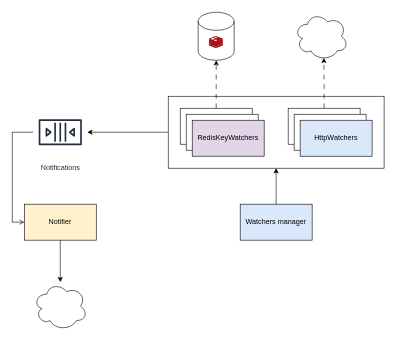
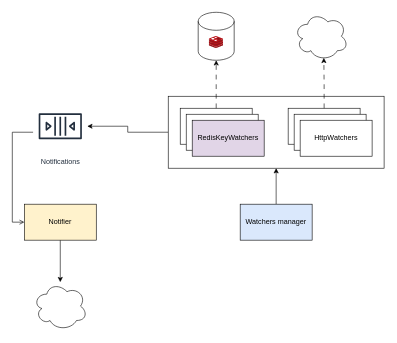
  <mxCell id="0" />
  <mxCell id="1" parent="0" />
  <mxCell id="2" style="edgeStyle=orthogonalEdgeStyle;rounded=0;orthogonalLoop=1;jettySize=auto;html=1;" edge="1" parent="1" source="3" target="17"><mxGeometry relative="1" as="geometry" /></mxCell>
  <mxCell id="3" value="" style="rounded=0;whiteSpace=wrap;html=1;" vertex="1" parent="1"><mxGeometry x="280" y="160" width="360" height="120" as="geometry" /></mxCell>
  <mxCell id="4" value="" style="group" vertex="1" connectable="0" parent="1"><mxGeometry x="480" y="180" width="140" height="80" as="geometry" /></mxCell>
  <mxCell id="5" value="" style="rounded=0;whiteSpace=wrap;html=1;" vertex="1" parent="4"><mxGeometry width="120" height="60" as="geometry" /></mxCell>
  <mxCell id="6" value="" style="rounded=0;whiteSpace=wrap;html=1;" vertex="1" parent="4"><mxGeometry x="10" y="10" width="120" height="60" as="geometry" /></mxCell>
- <mxCell id="7" value="HttpWatchers" style="rounded=0;whiteSpace=wrap;html=1;fillColor=#dae8fc;" vertex="1" parent="4"><mxGeometry x="20" y="20" width="120" height="60" as="geometry" /></mxCell>
+ <mxCell id="7" value="HttpWatchers" style="rounded=0;whiteSpace=wrap;html=1;" vertex="1" parent="4"><mxGeometry x="20" y="20" width="120" height="60" as="geometry" /></mxCell>
  <mxCell id="8" value="" style="group" vertex="1" connectable="0" parent="1"><mxGeometry x="300" y="180" width="140" height="80" as="geometry" /></mxCell>
  <mxCell id="9" value="" style="rounded=0;whiteSpace=wrap;html=1;" vertex="1" parent="8"><mxGeometry width="120" height="60" as="geometry" /></mxCell>
  <mxCell id="10" value="" style="rounded=0;whiteSpace=wrap;html=1;" vertex="1" parent="8"><mxGeometry x="10" y="10" width="120" height="60" as="geometry" /></mxCell>
  <mxCell id="11" value="RedisKeyWatchers" style="rounded=0;whiteSpace=wrap;html=1;fillColor=#e1d5e7;" vertex="1" parent="8"><mxGeometry x="20" y="20" width="120" height="60" as="geometry" /></mxCell>
  <mxCell id="12" value="" style="ellipse;shape=cloud;whiteSpace=wrap;html=1;" vertex="1" parent="1"><mxGeometry x="490" y="20" width="90" height="80" as="geometry" /></mxCell>
  <mxCell id="13" value="" style="shape=cylinder3;whiteSpace=wrap;html=1;boundedLbl=1;backgroundOutline=1;size=15;" vertex="1" parent="1"><mxGeometry x="330" y="20" width="60" height="80" as="geometry" /></mxCell>
  <mxCell id="14" style="edgeStyle=orthogonalEdgeStyle;rounded=0;orthogonalLoop=1;jettySize=auto;html=1;exitX=0.5;exitY=1;exitDx=0;exitDy=0;" edge="1" parent="1" source="15" target="19"><mxGeometry relative="1" as="geometry" /></mxCell>
  <mxCell id="15" value="Notifier" style="rounded=0;whiteSpace=wrap;html=1;fillColor=#fff2cc;" vertex="1" parent="1"><mxGeometry x="40" y="340" width="120" height="60" as="geometry" /></mxCell>
  <mxCell id="16" style="edgeStyle=orthogonalEdgeStyle;rounded=0;orthogonalLoop=1;jettySize=auto;html=1;entryX=0;entryY=0.5;entryDx=0;entryDy=0;endArrow=open;" edge="1" parent="1" source="17" target="15"><mxGeometry relative="1" as="geometry"><mxPoint x="10" y="240" as="sourcePoint" /><Array as="points"><mxPoint x="20" y="220" /><mxPoint x="20" y="370" /></Array></mxGeometry></mxCell>
- <mxCell id="17" value="Notifications" style="sketch=0;outlineConnect=0;fontColor=#232F3E;gradientColor=none;strokeColor=#232F3E;fillColor=#ffffff;dashed=0;verticalLabelPosition=bottom;verticalAlign=top;align=center;html=1;fontSize=12;fontStyle=0;aspect=fixed;shape=mxgraph.aws4.resourceIcon;resIcon=mxgraph.aws4.queue;" vertex="1" parent="1"><mxGeometry x="55" y="175" width="90" height="90" as="geometry" /></mxCell>
+ <mxCell id="17" value="Notifications" style="sketch=0;outlineConnect=0;fontColor=#232F3E;gradientColor=none;strokeColor=#232F3E;fillColor=#ffffff;dashed=0;verticalLabelPosition=bottom;verticalAlign=top;align=center;html=1;fontSize=12;fontStyle=0;aspect=fixed;shape=mxgraph.aws4.resourceIcon;resIcon=mxgraph.aws4.queue;" vertex="1" parent="1"><mxGeometry x="55" y="165" width="90" height="90" as="geometry" /></mxCell>
  <mxCell id="18" value="" style="image;sketch=0;aspect=fixed;html=1;points=[];align=center;fontSize=12;image=img/lib/mscae/Cache_Redis_Product.svg;" vertex="1" parent="1"><mxGeometry x="348.1" y="60" width="23.81" height="20" as="geometry" /></mxCell>
  <mxCell id="19" value="" style="ellipse;shape=cloud;whiteSpace=wrap;html=1;" vertex="1" parent="1"><mxGeometry x="55" y="470" width="90" height="80" as="geometry" /></mxCell>
  <mxCell id="20" style="edgeStyle=orthogonalEdgeStyle;rounded=0;orthogonalLoop=1;jettySize=auto;html=1;entryX=0.5;entryY=1;entryDx=0;entryDy=0;" edge="1" parent="1" source="21" target="3"><mxGeometry relative="1" as="geometry" /></mxCell>
  <mxCell id="21" value="Watchers manager" style="rounded=0;whiteSpace=wrap;html=1;fillColor=#dae8fc;" vertex="1" parent="1"><mxGeometry x="400" y="340" width="120" height="60" as="geometry" /></mxCell>
  <mxCell id="22" style="edgeStyle=orthogonalEdgeStyle;rounded=0;orthogonalLoop=1;jettySize=auto;html=1;entryX=0.5;entryY=1;entryDx=0;entryDy=0;entryPerimeter=0;dashed=1;dashPattern=8 8;" edge="1" parent="1" source="9" target="13"><mxGeometry relative="1" as="geometry"><mxPoint x="360" y="120" as="targetPoint" /></mxGeometry></mxCell>
  <mxCell id="23" style="edgeStyle=orthogonalEdgeStyle;rounded=0;orthogonalLoop=1;jettySize=auto;html=1;entryX=0.55;entryY=0.95;entryDx=0;entryDy=0;entryPerimeter=0;dashed=1;dashPattern=8 8;" edge="1" parent="1" source="5" target="12"><mxGeometry relative="1" as="geometry"><mxPoint x="540" y="110" as="targetPoint" /></mxGeometry></mxCell>
